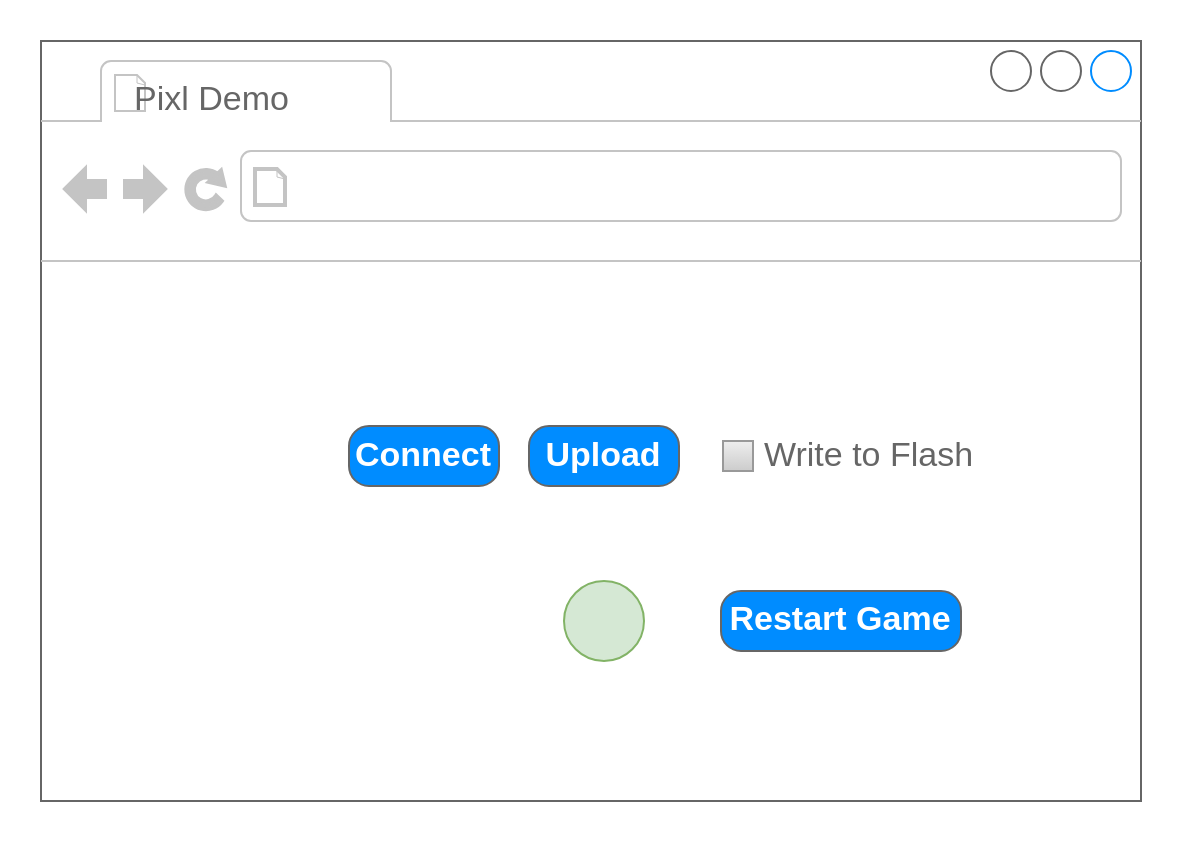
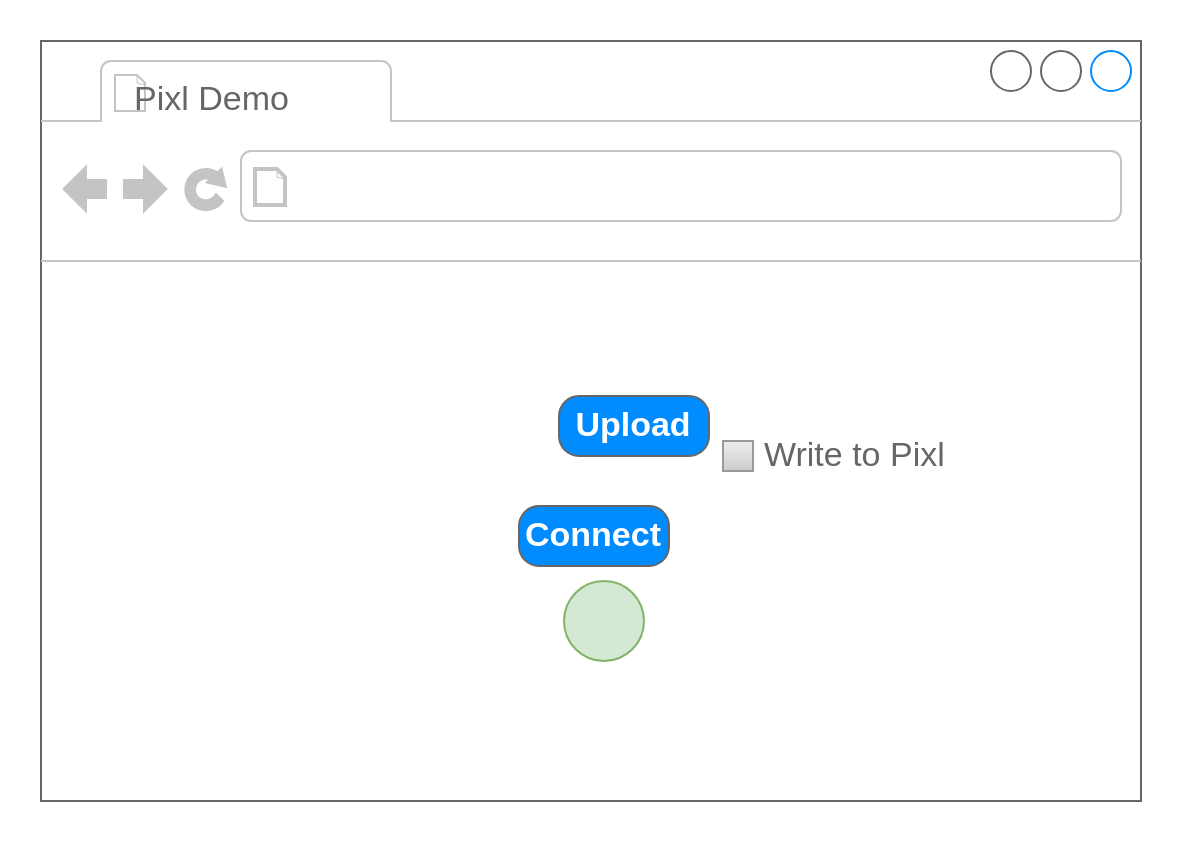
  <mxCell id="0" />
  <mxCell id="1" parent="0" />
  <mxCell id="2" value="" style="strokeWidth=1;shadow=0;dashed=0;align=center;html=1;shape=mxgraph.mockup.containers.browserWindow;rSize=0;strokeColor=#666666;strokeColor2=#008cff;strokeColor3=#c4c4c4;mainText=,;recursiveResize=0;" parent="1" vertex="1"><mxGeometry x="20" y="20" width="550" height="380" as="geometry" /></mxCell>
  <mxCell id="3" value="Pixl Demo" style="strokeWidth=1;shadow=0;dashed=0;align=center;html=1;shape=mxgraph.mockup.containers.anchor;fontSize=17;fontColor=#666666;align=left;" parent="2" vertex="1"><mxGeometry x="45" y="17" width="110" height="26" as="geometry" /></mxCell>
  <mxCell id="4" value="" style="strokeWidth=1;shadow=0;dashed=0;align=center;html=1;shape=mxgraph.mockup.containers.anchor;rSize=0;fontSize=17;fontColor=#666666;align=left;" parent="2" vertex="1"><mxGeometry x="130" y="60" width="250" height="26" as="geometry" /></mxCell>
- <mxCell id="5" value="Connect" style="strokeWidth=1;shadow=0;dashed=0;align=center;html=1;shape=mxgraph.mockup.buttons.button;strokeColor=#666666;fontColor=#ffffff;mainText=;buttonStyle=round;fontSize=17;fontStyle=1;fillColor=#008cff;whiteSpace=wrap;" parent="2" vertex="1"><mxGeometry x="154" y="192.5" width="75" height="30" as="geometry" /></mxCell>
- <mxCell id="6" value="Upload" style="strokeWidth=1;shadow=0;dashed=0;align=center;html=1;shape=mxgraph.mockup.buttons.button;strokeColor=#666666;fontColor=#ffffff;mainText=;buttonStyle=round;fontSize=17;fontStyle=1;fillColor=#008cff;whiteSpace=wrap;" parent="2" vertex="1"><mxGeometry x="244" y="192.5" width="75" height="30" as="geometry" /></mxCell>
- <mxCell id="7" value="Write to Flash" style="strokeWidth=1;shadow=0;dashed=0;align=center;html=1;shape=mxgraph.mockup.forms.rrect;rSize=0;fillColor=#eeeeee;strokeColor=#999999;gradientColor=#cccccc;align=left;spacingLeft=4;fontSize=17;fontColor=#666666;labelPosition=right;" parent="2" vertex="1"><mxGeometry x="341" y="200" width="15" height="15" as="geometry" /></mxCell>
+ <mxCell id="5" value="Connect" style="strokeWidth=1;shadow=0;dashed=0;align=center;html=1;shape=mxgraph.mockup.buttons.button;strokeColor=#666666;fontColor=#ffffff;mainText=;buttonStyle=round;fontSize=17;fontStyle=1;fillColor=#008cff;whiteSpace=wrap;" parent="2" vertex="1"><mxGeometry x="239" y="232.5" width="75" height="30" as="geometry" /></mxCell>
+ <mxCell id="6" value="Upload" style="strokeWidth=1;shadow=0;dashed=0;align=center;html=1;shape=mxgraph.mockup.buttons.button;strokeColor=#666666;fontColor=#ffffff;mainText=;buttonStyle=round;fontSize=17;fontStyle=1;fillColor=#008cff;whiteSpace=wrap;" parent="2" vertex="1"><mxGeometry x="259" y="177.5" width="75" height="30" as="geometry" /></mxCell>
+ <mxCell id="7" value="Write to Pixl" style="strokeWidth=1;shadow=0;dashed=0;align=center;html=1;shape=mxgraph.mockup.forms.rrect;rSize=0;fillColor=#eeeeee;strokeColor=#999999;gradientColor=#cccccc;align=left;spacingLeft=4;fontSize=17;fontColor=#666666;labelPosition=right;" parent="2" vertex="1"><mxGeometry x="341" y="200" width="15" height="15" as="geometry" /></mxCell>
  <mxCell id="8" value="" style="ellipse;whiteSpace=wrap;html=1;aspect=fixed;fillColor=#d5e8d4;strokeColor=#82b366;" parent="2" vertex="1"><mxGeometry x="261.5" y="270" width="40" height="40" as="geometry" /></mxCell>
- <mxCell id="9" value="Restart Game" style="strokeWidth=1;shadow=0;dashed=0;align=center;html=1;shape=mxgraph.mockup.buttons.button;strokeColor=#666666;fontColor=#ffffff;mainText=;buttonStyle=round;fontSize=17;fontStyle=1;fillColor=#008cff;whiteSpace=wrap;" parent="2" vertex="1"><mxGeometry x="340" y="275" width="120" height="30" as="geometry" /></mxCell>
